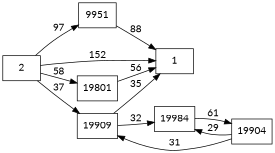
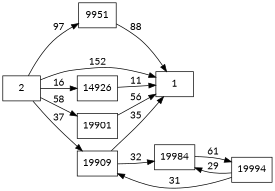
  digraph {
    fontname=Lato
    rankdir=LR
    node [fontname=Lato shape=rectangle]
    edge [fontname=Lato]
    9951
    1
-   19901 [label=19801]
+   14926
+   19901
    19909
    19984
-   19994 [label=19904]
+   19994
    n8 [label=2]
    9951 -> 1 [label=88]
+   14926 -> 1 [label=11]
    19901 -> 1 [label=56]
    19909 -> 1 [label=35]
    19909 -> 19984 [label=32]
    19984 -> 19994 [label=61]
    19994 -> 19909 [label=31]
    19994 -> 19984 [label=29]
    n8 -> 9951 [label=97]
    n8 -> 1 [label=152]
+   n8 -> 14926 [label=16]
    n8 -> 19901 [label=58]
    n8 -> 19909 [label=37]
  }
